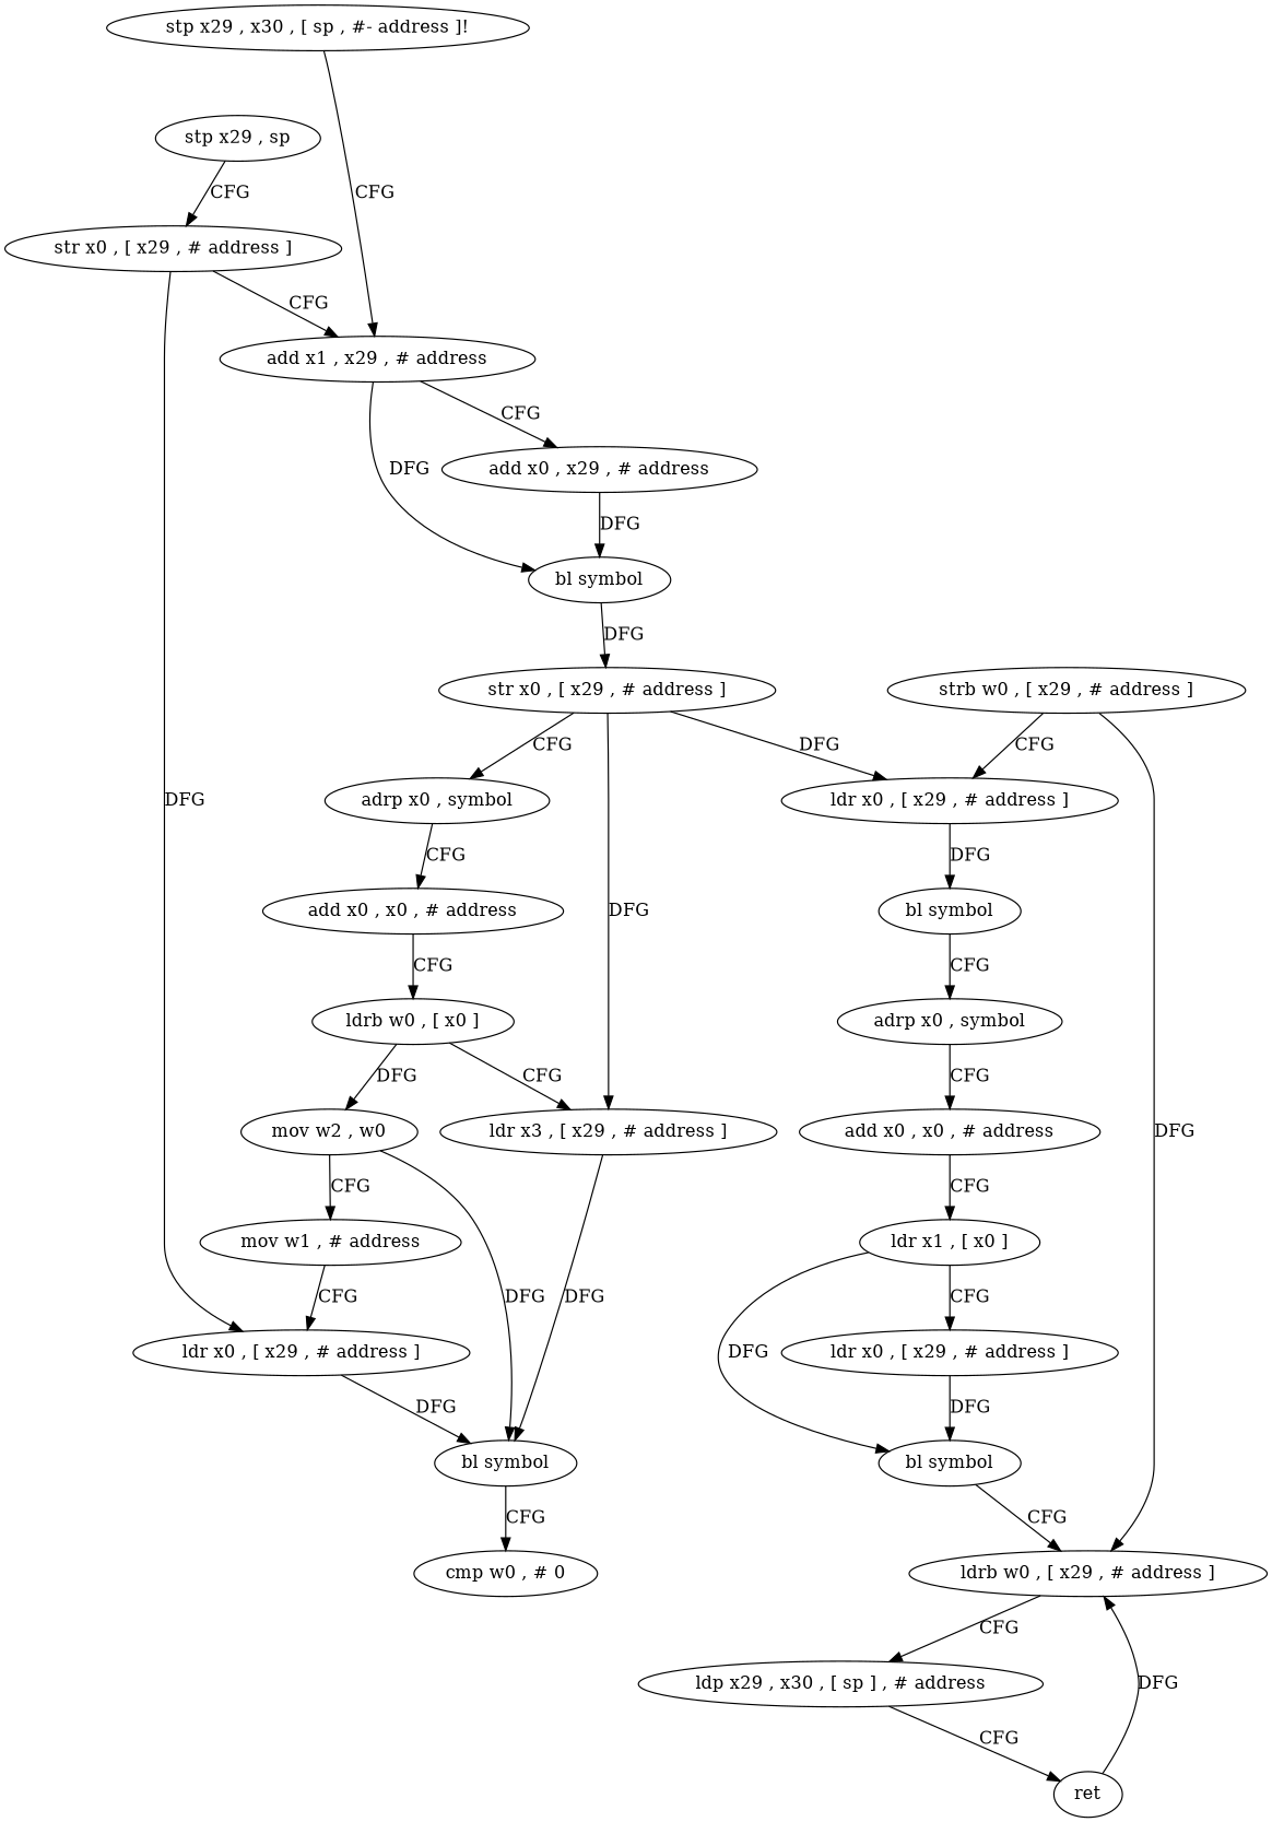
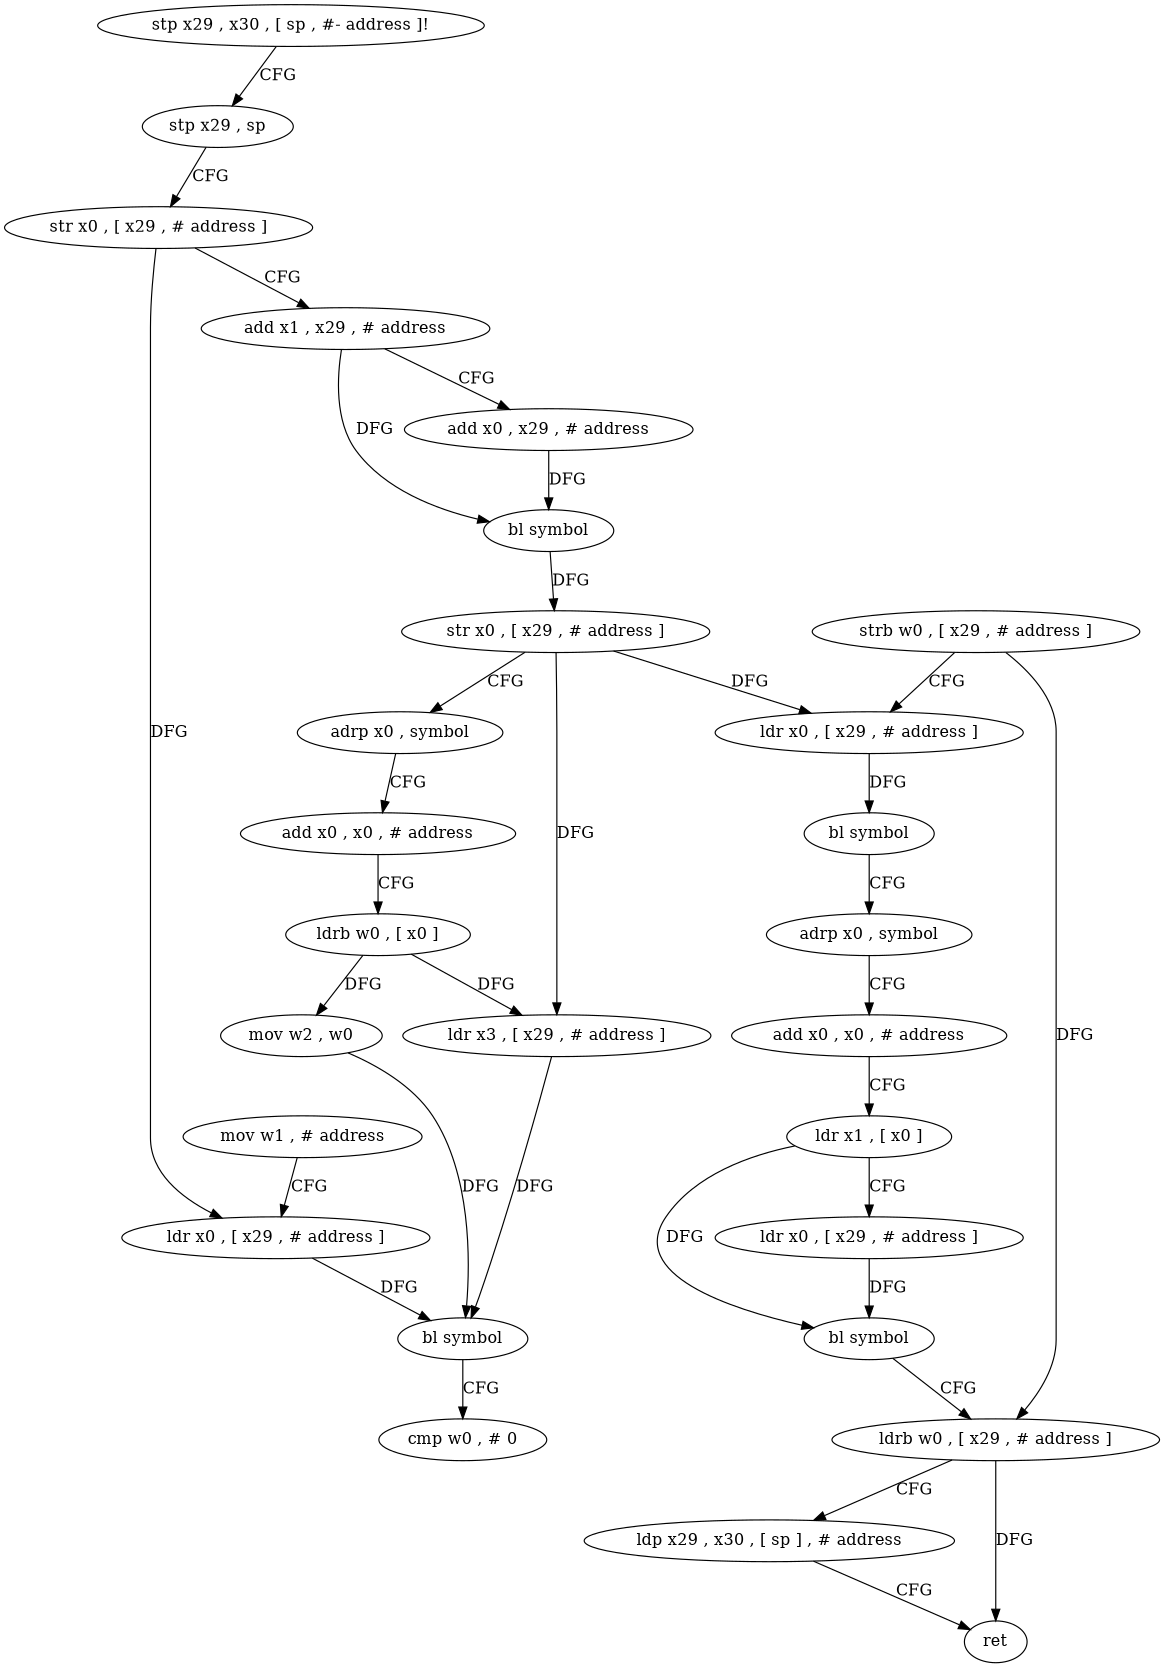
  digraph {
    n1 [label="stp x29 , x30 , [ sp , #- address ]!"]
    n2 [label="stp x29 , sp"]
    n3 [label="str x0 , [ x29 , # address ]"]
    n4 [label="add x1 , x29 , # address"]
    n5 [label="ldr x0 , [ x29 , # address ]"]
    n6 [label="add x0 , x29 , # address"]
    n7 [label="bl symbol"]
    n8 [label="bl symbol"]
    n9 [label="str x0 , [ x29 , # address ]"]
    n10 [label="adrp x0 , symbol"]
    n11 [label="ldr x3 , [ x29 , # address ]"]
    n12 [label="ldr x0 , [ x29 , # address ]"]
    n13 [label="add x0 , x0 , # address"]
    n14 [label="bl symbol"]
    n15 [label="ldrb w0 , [ x0 ]"]
    n16 [label="mov w2 , w0"]
    n17 [label="mov w1 , # address"]
    n18 [label="cmp w0 , # 0"]
    n19 [label="strb w0 , [ x29 , # address ]"]
    n20 [label="ldrb w0 , [ x29 , # address ]"]
    n21 [label="ldp x29 , x30 , [ sp ] , # address"]
    n22 [label=ret]
    n23 [label="adrp x0 , symbol"]
    n24 [label="add x0 , x0 , # address"]
    n25 [label="ldr x1 , [ x0 ]"]
    n26 [label="ldr x0 , [ x29 , # address ]"]
    n27 [label="bl symbol"]
-   n1 -> n4 [label=CFG]
+   n1 -> n2 [label=CFG]
    n2 -> n3 [label=CFG]
    n3 -> n4 [label=CFG]
    n3 -> n5 [label=DFG]
    n4 -> n6 [label=CFG]
    n4 -> n7 [label=DFG]
    n5 -> n8 [label=DFG]
    n6 -> n7 [label=DFG]
    n7 -> n9 [label=DFG]
    n8 -> n18 [label=CFG]
    n9 -> n10 [label=CFG]
    n9 -> n11 [label=DFG]
    n9 -> n12 [label=DFG]
    n10 -> n13 [label=CFG]
    n11 -> n8 [label=DFG]
    n12 -> n14 [label=DFG]
    n13 -> n15 [label=CFG]
    n14 -> n23 [label=CFG]
-   n15 -> n11 [label=CFG]
+   n15 -> n11 [label=DFG]
    n15 -> n16 [label=DFG]
    n16 -> n8 [label=DFG]
-   n16 -> n17 [label=CFG]
    n17 -> n5 [label=CFG]
    n19 -> n12 [label=CFG]
    n19 -> n20 [label=DFG]
    n20 -> n21 [label=CFG]
-   n22 -> n20 [label=DFG]
+   n20 -> n22 [label=DFG]
    n21 -> n22 [label=CFG]
    n23 -> n24 [label=CFG]
    n24 -> n25 [label=CFG]
    n25 -> n26 [label=CFG]
    n25 -> n27 [label=DFG]
    n26 -> n27 [label=DFG]
    n27 -> n20 [label=CFG]
  }
